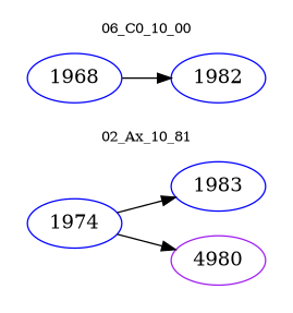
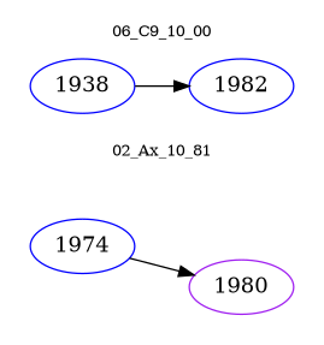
  digraph {
    rankdir=LR
    node [color=blue]
    edge [color=black]
    n1 [label=1974]
-   n2 [color=purple label=4980]
-   n3 [label=1983]
-   n4 [label=1968]
+   n2 [color=purple label=1980]
+   n4 [label=1938]
    n5 [label=1982]
    subgraph cluster_1 {
      color=white
      fontsize=10
      label="02_Ax_10_81"
      n1
      n2
-     n3
    }
    subgraph cluster_2 {
      color=white
      fontsize=10
-     label="06_C0_10_00"
+     label="06_C9_10_00"
      n4
      n5
    }
    n1 -> n2
-   n1 -> n3
    n4 -> n5
  }
